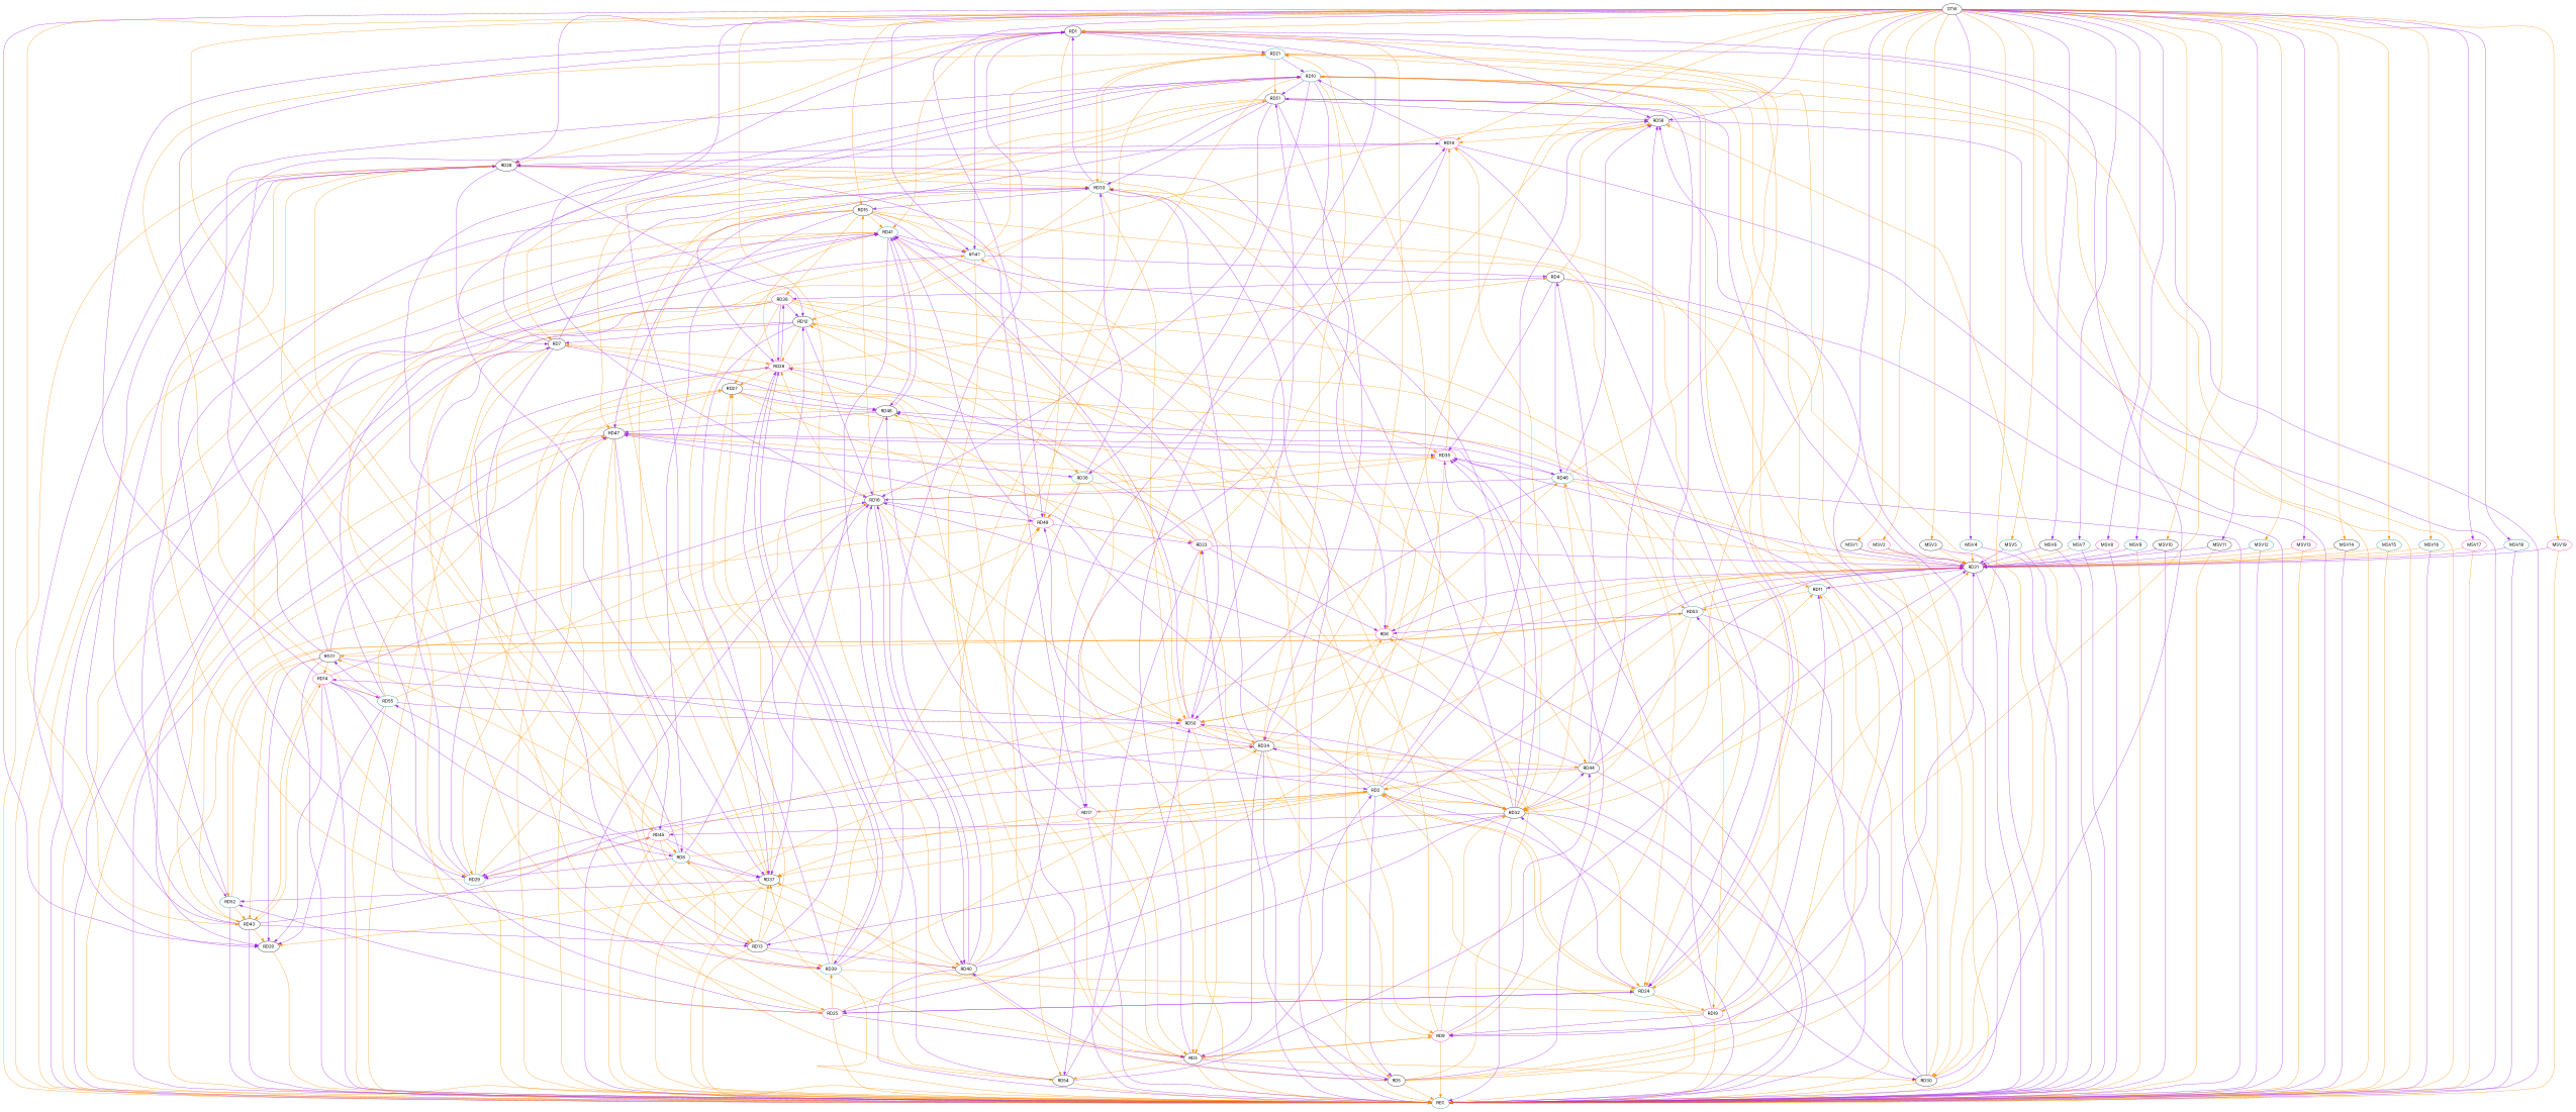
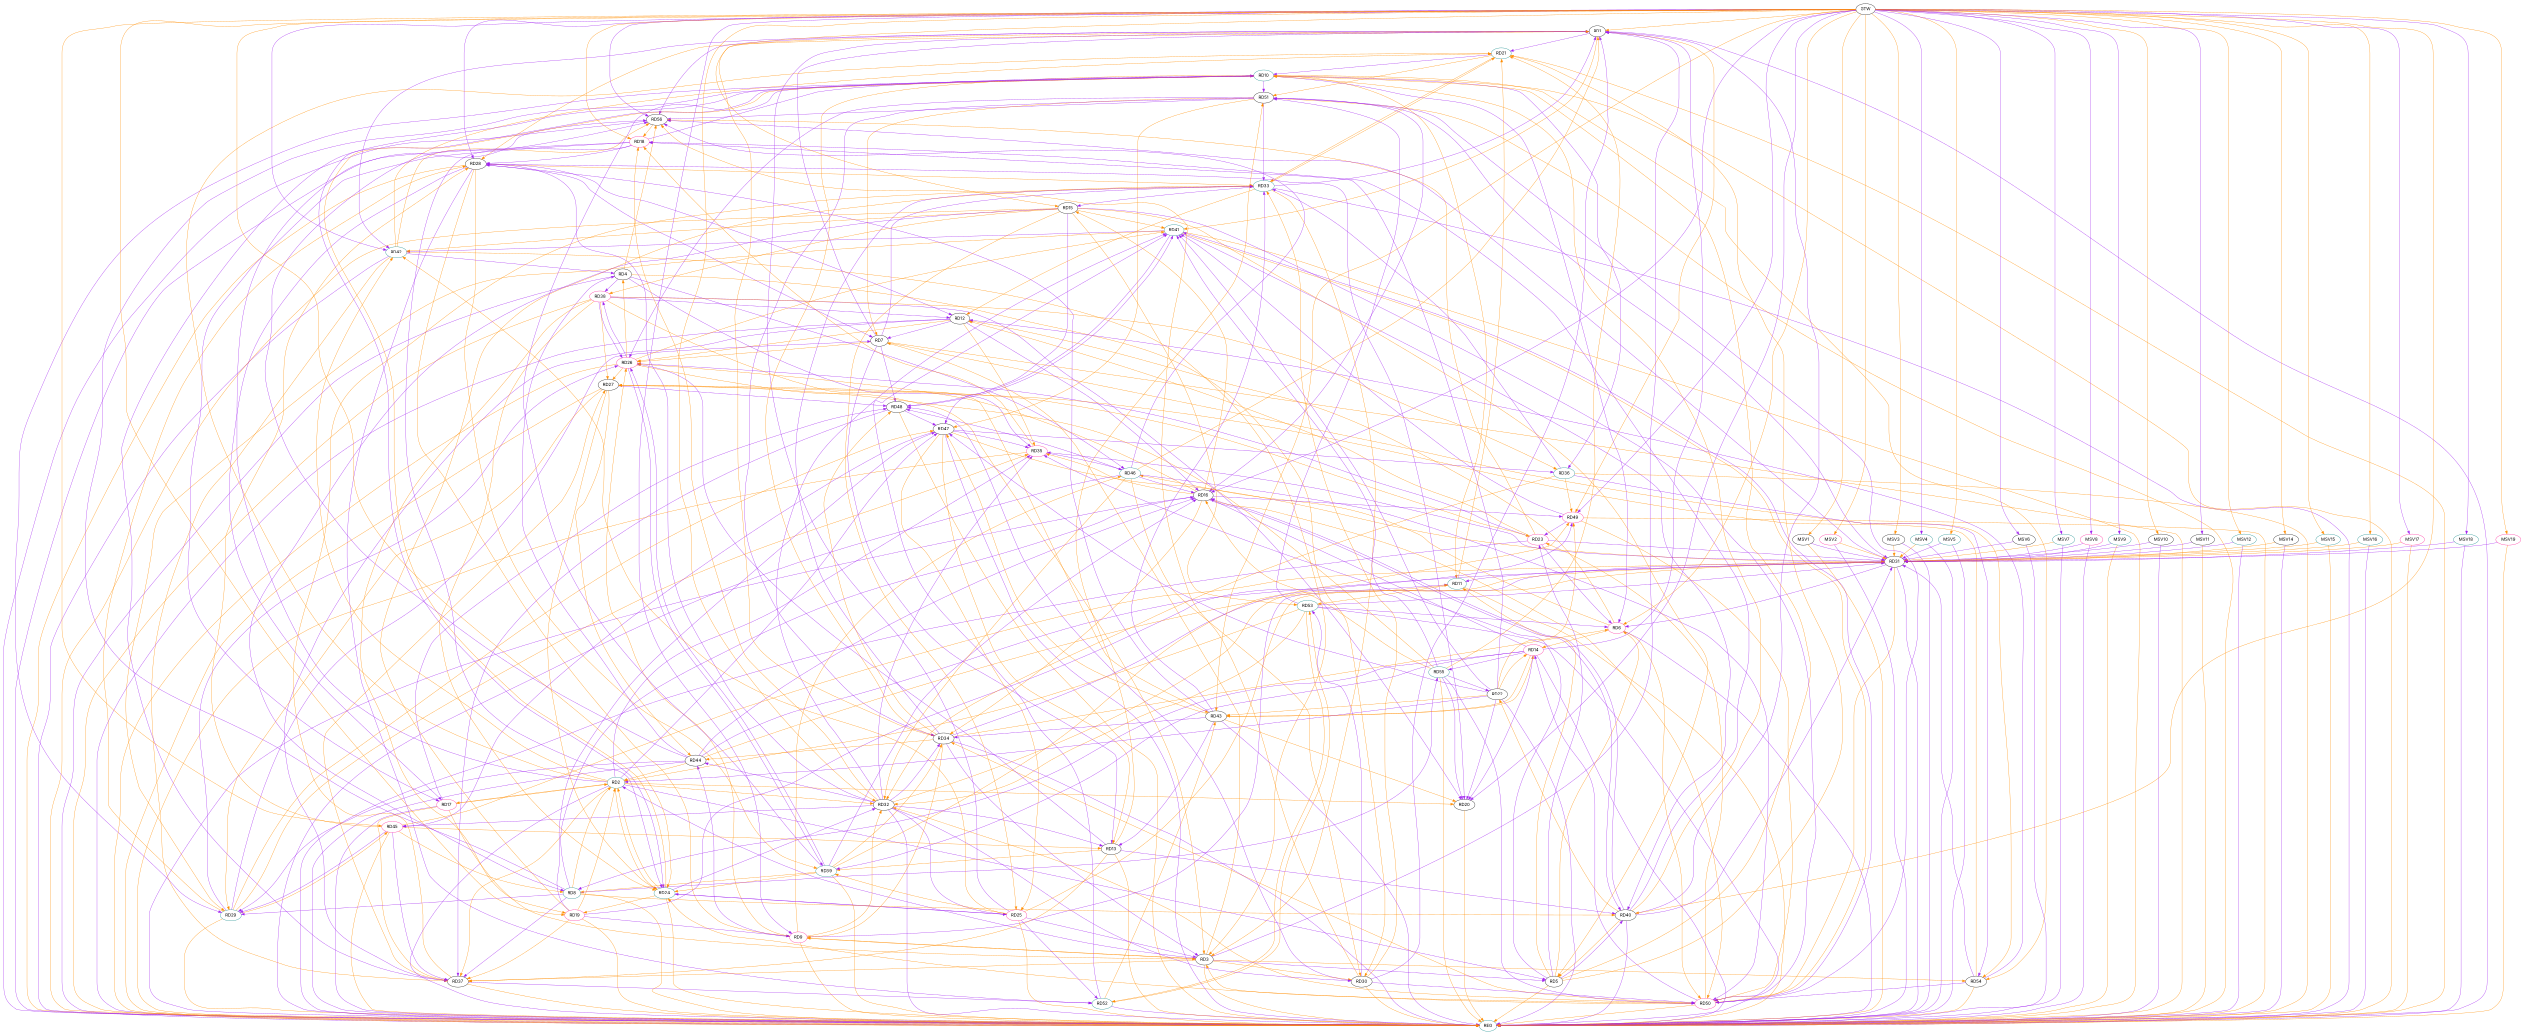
  strict digraph {
    fontname=Inter
    node [color=black fontname=Inter]
    edge [color=purple fontname=Inter]
    n1 [label=RD1]
    n2 [color=teal label=RD21]
    n3 [label=RD28]
    n4 [color=teal label=RD41]
    n5 [color=teal label=RD42]
    n6 [color=deeppink label=RD49]
    n7 [label=RD56]
    n8 [color=teal label=REG]
    n9 [color=teal label=RD10]
    n10 [color=teal label=RD33]
    n11 [label=RD51]
    n12 [color=deeppink label=RD17]
    n13 [label=RD20]
    n14 [label=RD7]
    n15 [color=deeppink label=RD9]
    n16 [label=RD12]
    n17 [color=teal label=RD39]
    n18 [color=teal label=RD52]
    n19 [label=RD40]
    n20 [color=deeppink label=RD50]
    n21 [label=RD48]
    n22 [color=teal label=RD29]
    n23 [label=RD37]
    n24 [label=RD3]
    n25 [label=RD4]
    n26 [color=deeppink label=RD23]
    n27 [color=deeppink label=RD18]
    n28 [color=teal label=RD2]
    n29 [label=RD5]
    n30 [color=teal label=RD24]
    n31 [label=RD32]
    n32 [color=deeppink label=RD35]
    n33 [label=RD47]
    n34 [color=deeppink label=RD6]
    n35 [color=teal label=RD11]
    n36 [color=deeppink label=RD25]
    n37 [color=deeppink label=RD19]
    n38 [label=RD30]
    n39 [label=RD13]
    n40 [label=RD31]
    n41 [label=RD44]
    n42 [label=RD34]
    n43 [color=deeppink label=RD45]
    n44 [color=teal label=RD46]
    n45 [label=RD27]
    n46 [color=teal label=RD36]
    n47 [label=RD54]
    n48 [color=deeppink label=RD26]
    n49 [color=teal label=RD53]
    n50 [color=deeppink label=RD38]
    n51 [label=RD43]
    n52 [label=RD16]
    n53 [color=deeppink label=RD14]
    n54 [label=RD22]
    n55 [color=teal label=RD8]
    n56 [color=teal label=RD55]
    n57 [label=RD15]
    n58 [label=GTW]
    n59 [label=MSV1]
    n60 [color=deeppink label=MSV2]
    n61 [label=MSV3]
    n62 [color=teal label=MSV4]
    n63 [color=teal label=MSV5]
    n64 [label=MSV6]
    n65 [color=teal label=MSV7]
    n66 [color=deeppink label=MSV8]
    n67 [color=teal label=MSV9]
    n68 [label=MSV10]
    n69 [label=MSV11]
    n70 [color=teal label=MSV12]
-   n71 [color=deeppink label=MSV13]
    n72 [label=MSV14]
    n73 [color=teal label=MSV15]
    n74 [color=teal label=MSV16]
    n75 [color=deeppink label=MSV17]
    n76 [color=teal label=MSV18]
    n77 [color=deeppink label=MSV19]
    n1 -> n2
    n1 -> n3 [color=darkorange]
    n1 -> n4 [color=darkorange]
    n1 -> n5
    n1 -> n6 [color=darkorange]
    n1 -> n7
    n1 -> n8
    n2 -> n8 [color=darkorange]
    n2 -> n9
    n2 -> n10 [color=darkorange]
    n2 -> n11 [color=darkorange]
    n3 -> n8 [color=darkorange]
    n3 -> n10 [color=darkorange]
    n3 -> n12
    n3 -> n13
    n3 -> n14
    n3 -> n15 [color=darkorange]
    n3 -> n16
    n3 -> n17 [color=darkorange]
    n3 -> n18
    n4 -> n5
    n4 -> n8 [color=darkorange]
    n4 -> n19
    n4 -> n20 [color=darkorange]
    n4 -> n21
    n4 -> n22 [color=darkorange]
    n5 -> n2 [color=darkorange]
    n5 -> n7 [color=darkorange]
    n5 -> n8
    n5 -> n23 [color=darkorange]
    n5 -> n24 [color=darkorange]
    n5 -> n25
    n6 -> n4
    n6 -> n8 [color=darkorange]
    n6 -> n20 [color=darkorange]
    n6 -> n26
    n7 -> n8
    n7 -> n27 [color=darkorange]
    n9 -> n8 [color=darkorange]
    n9 -> n11
    n9 -> n22
    n9 -> n23
    n9 -> n30
    n9 -> n34
    n9 -> n35 [color=darkorange]
    n9 -> n42 [color=darkorange]
    n9 -> n46
    n9 -> n47 [color=darkorange]
    n10 -> n1
    n10 -> n2 [color=darkorange]
    n10 -> n8
    n10 -> n16 [color=darkorange]
    n10 -> n24 [color=darkorange]
    n10 -> n57
    n11 -> n7
    n11 -> n8 [color=darkorange]
    n11 -> n10
    n11 -> n14 [color=darkorange]
    n11 -> n33 [color=darkorange]
    n11 -> n40
    n11 -> n42
    n11 -> n48
    n11 -> n52
    n12 -> n8
    n12 -> n21
    n12 -> n23 [color=darkorange]
    n12 -> n24 [color=darkorange]
    n12 -> n28 [color=darkorange]
    n13 -> n8 [color=darkorange]
    n14 -> n1
    n14 -> n8 [color=darkorange]
    n14 -> n10
    n14 -> n21
    n14 -> n39
    n14 -> n47 [color=darkorange]
    n14 -> n48 [color=darkorange]
    n15 -> n8 [color=darkorange]
    n15 -> n24 [color=darkorange]
    n15 -> n31 [color=darkorange]
    n15 -> n40
    n15 -> n41
    n15 -> n44 [color=darkorange]
    n15 -> n48 [color=darkorange]
    n16 -> n8
    n16 -> n14
    n16 -> n23
    n16 -> n32 [color=darkorange]
    n16 -> n48 [color=darkorange]
    n16 -> n52
    n17 -> n6 [color=darkorange]
    n17 -> n8 [color=darkorange]
    n17 -> n9
    n17 -> n30 [color=darkorange]
    n17 -> n42 [color=darkorange]
    n17 -> n48
    n17 -> n52
    n17 -> n55 [color=darkorange]
    n18 -> n4
    n18 -> n8
    n18 -> n49 [color=darkorange]
    n18 -> n51 [color=darkorange]
    n19 -> n1
    n19 -> n8
    n19 -> n9 [color=darkorange]
    n19 -> n27
    n19 -> n29 [color=darkorange]
    n19 -> n40
    n19 -> n52
    n19 -> n54 [color=darkorange]
    n20 -> n4
    n20 -> n8 [color=darkorange]
    n20 -> n11
    n20 -> n24 [color=darkorange]
    n20 -> n26 [color=darkorange]
    n20 -> n30 [color=darkorange]
    n20 -> n31 [color=darkorange]
    n20 -> n42 [color=darkorange]
    n20 -> n53
    n21 -> n4
    n21 -> n8 [color=darkorange]
    n21 -> n23
    n21 -> n33
    n22 -> n3 [color=darkorange]
    n22 -> n8 [color=darkorange]
    n22 -> n14
    n22 -> n32 [color=darkorange]
    n22 -> n33 [color=darkorange]
    n22 -> n43 [color=darkorange]
    n22 -> n48
    n23 -> n8 [color=darkorange]
    n23 -> n10 [color=darkorange]
    n23 -> n18
    n23 -> n45 [color=darkorange]
    n24 -> n1
    n24 -> n8 [color=darkorange]
    n24 -> n14 [color=darkorange]
    n24 -> n15 [color=darkorange]
    n24 -> n23 [color=darkorange]
    n24 -> n28
    n24 -> n29
    n24 -> n38 [color=darkorange]
    n24 -> n47 [color=darkorange]
    n25 -> n7 [color=darkorange]
    n25 -> n8
    n25 -> n32
    n25 -> n38 [color=darkorange]
    n25 -> n44
    n25 -> n50
    n26 -> n7 [color=darkorange]
    n26 -> n8
    n26 -> n16 [color=darkorange]
    n26 -> n34
    n26 -> n40
    n26 -> n48
    n27 -> n3
    n27 -> n8
    n27 -> n9
    n27 -> n12
    n27 -> n30
    n28 -> n2 [color=darkorange]
    n28 -> n5 [color=darkorange]
    n28 -> n7
    n28 -> n8
    n28 -> n12 [color=darkorange]
    n28 -> n13 [color=darkorange]
    n28 -> n23 [color=darkorange]
    n28 -> n29
    n28 -> n30 [color=darkorange]
    n28 -> n31 [color=darkorange]
    n28 -> n32
    n28 -> n33
    n29 -> n2 [color=darkorange]
    n29 -> n8 [color=darkorange]
    n29 -> n9 [color=darkorange]
    n29 -> n19
    n29 -> n26
    n29 -> n32
    n29 -> n34 [color=darkorange]
    n29 -> n35 [color=darkorange]
    n30 -> n8 [color=darkorange]
    n30 -> n9 [color=darkorange]
    n30 -> n28 [color=darkorange]
    n30 -> n31
    n30 -> n36
    n30 -> n37 [color=darkorange]
    n31 -> n3
    n31 -> n4
    n31 -> n8
    n31 -> n27 [color=darkorange]
    n31 -> n32
    n31 -> n36
    n31 -> n38
    n31 -> n39
    n31 -> n40 [color=darkorange]
    n31 -> n41
    n31 -> n42
    n31 -> n43
    n32 -> n8 [color=darkorange]
    n32 -> n27 [color=darkorange]
    n32 -> n44
    n33 -> n8
    n33 -> n32
    n33 -> n36 [color=darkorange]
    n33 -> n39 [color=darkorange]
    n33 -> n40 [color=darkorange]
    n33 -> n43
    n33 -> n46
    n34 -> n8
    n34 -> n16 [color=darkorange]
    n34 -> n20 [color=darkorange]
    n34 -> n44 [color=darkorange]
-   n34 -> n54 [color=darkorange]
+   n34 -> n53 [color=darkorange]
    n35 -> n2 [color=darkorange]
    n35 -> n8 [color=darkorange]
    n35 -> n49 [color=darkorange]
    n36 -> n1
    n36 -> n5 [color=darkorange]
    n36 -> n8 [color=darkorange]
    n36 -> n17 [color=darkorange]
    n36 -> n18
    n36 -> n24
    n36 -> n30
    n36 -> n40 [color=darkorange]
    n37 -> n8 [color=darkorange]
    n37 -> n10 [color=darkorange]
    n37 -> n15
    n37 -> n23 [color=darkorange]
    n37 -> n28 [color=darkorange]
    n37 -> n33
    n37 -> n35
    n38 -> n1
    n38 -> n7 [color=darkorange]
    n38 -> n8 [color=darkorange]
    n38 -> n10 [color=darkorange]
    n38 -> n20
    n38 -> n21
    n38 -> n49
    n39 -> n8 [color=darkorange]
    n39 -> n11 [color=darkorange]
    n39 -> n17 [color=darkorange]
    n39 -> n19
    n39 -> n23 [color=darkorange]
    n39 -> n48
    n40 -> n7
    n40 -> n8
    n40 -> n20 [color=darkorange]
    n40 -> n32
    n40 -> n34
    n40 -> n35
    n41 -> n7
    n41 -> n8
    n41 -> n22
    n41 -> n25
    n41 -> n28 [color=darkorange]
    n41 -> n35 [color=darkorange]
    n41 -> n40
    n41 -> n52
    n42 -> n1 [color=darkorange]
    n42 -> n6
    n42 -> n8
    n42 -> n10
    n42 -> n15 [color=darkorange]
    n42 -> n21 [color=darkorange]
    n42 -> n24
    n42 -> n34 [color=darkorange]
    n42 -> n41 [color=darkorange]
    n43 -> n3 [color=darkorange]
    n43 -> n8 [color=darkorange]
    n43 -> n22
    n43 -> n23
    n43 -> n39 [color=darkorange]
    n43 -> n40 [color=darkorange]
    n43 -> n55 [color=darkorange]
    n44 -> n1 [color=darkorange]
    n44 -> n7
    n44 -> n8
    n44 -> n20
    n44 -> n21
    n44 -> n31 [color=darkorange]
    n44 -> n38 [color=darkorange]
    n44 -> n52
    n45 -> n8 [color=darkorange]
    n45 -> n21
    n45 -> n22 [color=darkorange]
    n45 -> n26 [color=darkorange]
    n45 -> n30 [color=darkorange]
    n45 -> n41 [color=darkorange]
    n46 -> n6 [color=darkorange]
    n46 -> n8 [color=darkorange]
    n46 -> n10
    n46 -> n31 [color=darkorange]
    n46 -> n47
    n47 -> n8 [color=darkorange]
    n47 -> n16
    n47 -> n20
    n47 -> n40
    n47 -> n45 [color=darkorange]
    n48 -> n4 [color=darkorange]
    n48 -> n8 [color=darkorange]
    n48 -> n17
    n48 -> n24 [color=darkorange]
    n48 -> n25 [color=darkorange]
    n48 -> n45 [color=darkorange]
    n48 -> n50
    n49 -> n8
    n49 -> n11
    n49 -> n18 [color=darkorange]
    n49 -> n28 [color=darkorange]
    n49 -> n31 [color=darkorange]
    n49 -> n34
    n49 -> n40
    n50 -> n8 [color=darkorange]
    n50 -> n13
    n50 -> n16
    n50 -> n30 [color=darkorange]
    n50 -> n37 [color=darkorange]
    n50 -> n45 [color=darkorange]
    n50 -> n46 [color=darkorange]
    n50 -> n48
    n50 -> n51 [color=darkorange]
    n51 -> n3
    n51 -> n8
    n51 -> n10
    n51 -> n13 [color=darkorange]
    n51 -> n33 [color=darkorange]
    n51 -> n39
    n51 -> n42
    n51 -> n53 [color=darkorange]
    n52 -> n6
    n52 -> n8
    n52 -> n19
    n52 -> n20 [color=darkorange]
    n52 -> n32 [color=darkorange]
    n52 -> n42 [color=darkorange]
    n52 -> n48 [color=darkorange]
    n52 -> n57 [color=darkorange]
    n53 -> n1
    n53 -> n8
    n53 -> n13
    n53 -> n17
    n53 -> n51 [color=darkorange]
    n53 -> n52
    n53 -> n55
    n53 -> n56
    n54 -> n4
    n54 -> n6 [color=darkorange]
    n54 -> n8
    n54 -> n13
    n54 -> n27
    n54 -> n28
    n54 -> n33
    n54 -> n51 [color=darkorange]
    n54 -> n53 [color=darkorange]
    n55 -> n8 [color=darkorange]
    n55 -> n9
    n55 -> n19 [color=darkorange]
    n55 -> n22
    n55 -> n23
    n55 -> n28 [color=darkorange]
    n55 -> n52
    n55 -> n56
    n56 -> n2 [color=darkorange]
    n56 -> n4
    n56 -> n8 [color=darkorange]
    n56 -> n13
    n56 -> n20
    n56 -> n45 [color=darkorange]
    n56 -> n52 [color=darkorange]
    n56 -> n54
    n57 -> n4 [color=darkorange]
    n57 -> n5 [color=darkorange]
    n57 -> n8 [color=darkorange]
    n57 -> n20
    n57 -> n29 [color=darkorange]
    n57 -> n33
    n57 -> n36 [color=darkorange]
    n57 -> n49 [color=darkorange]
    n57 -> n50 [color=darkorange]
    n57 -> n55
    n58 -> n1 [color=darkorange]
    n58 -> n3
    n58 -> n5
    n58 -> n6
    n58 -> n7
    n58 -> n13
    n58 -> n15
    n58 -> n19 [color=darkorange]
    n58 -> n27 [color=darkorange]
    n58 -> n30 [color=darkorange]
    n58 -> n31 [color=darkorange]
    n58 -> n34 [color=darkorange]
    n58 -> n37 [color=darkorange]
    n58 -> n43 [color=darkorange]
    n58 -> n51 [color=darkorange]
    n58 -> n52
    n58 -> n57 [color=darkorange]
    n58 -> n59 [color=darkorange]
    n58 -> n60 [color=darkorange]
    n58 -> n61 [color=darkorange]
    n58 -> n62
    n58 -> n63 [color=darkorange]
    n58 -> n64
    n58 -> n65
    n58 -> n66
    n58 -> n67
    n58 -> n68 [color=darkorange]
    n58 -> n69
    n58 -> n70 [color=darkorange]
-   n58 -> n71
    n58 -> n72 [color=darkorange]
    n58 -> n73 [color=darkorange]
    n58 -> n74 [color=darkorange]
    n58 -> n75
    n58 -> n76
    n58 -> n77 [color=darkorange]
    n59 -> n8 [color=darkorange]
    n59 -> n40
    n60 -> n8
    n60 -> n40 [color=darkorange]
    n61 -> n8
    n61 -> n40 [color=darkorange]
    n62 -> n8
    n62 -> n40 [color=darkorange]
    n63 -> n8
    n63 -> n40
    n64 -> n8
    n64 -> n40
    n65 -> n8
    n65 -> n40 [color=darkorange]
    n66 -> n8
    n66 -> n40
    n67 -> n8 [color=darkorange]
    n67 -> n40
    n68 -> n8
    n68 -> n40
    n69 -> n8 [color=darkorange]
    n69 -> n40
    n70 -> n8
    n70 -> n40
-   n71 -> n8 [color=darkorange]
-   n71 -> n40 [color=darkorange]
    n72 -> n8
    n72 -> n40 [color=darkorange]
    n73 -> n8 [color=darkorange]
    n73 -> n40 [color=darkorange]
    n74 -> n8
    n74 -> n40 [color=darkorange]
    n75 -> n8 [color=darkorange]
    n75 -> n40 [color=darkorange]
    n76 -> n8
    n76 -> n40
    n77 -> n8 [color=darkorange]
    n77 -> n40
  }
